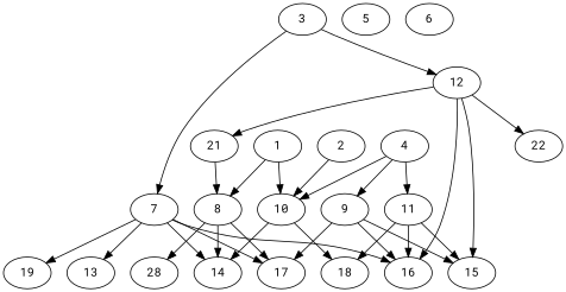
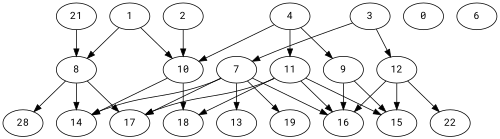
  digraph {
    fontname="Roboto Mono"
    node [alpha=0.15 fontname="Roboto Mono"]
    edge [fontname="Roboto Mono"]
    1 [alpha=0.02 expect_size=65435350006079656]
    8 [alpha=0.16 expect_size=2298577824352584]
    10 [alpha=0.05 expect_size=22684556746863673344]
    14 [expect_size=470445389953443]
    17 [alpha=0.04 expect_size=287902751647643104]
    n6 [alpha=0.01 expect_size=702636187800174464 label=28]
    18 [alpha=0.04 expect_size=456243291290727616]
    21 [alpha=0.17 expect_size=61742282846779736064]
    2 [alpha=0.20 expect_size=22238125182943232000]
    3 [expect_size=127840154511900368]
    7 [expect_size=63530843898218536]
    12 [alpha=0.09 expect_size=259803385658723008512]
    13 [alpha=0.01 expect_size=185309270758682]
    16 [alpha=0.03 expect_size=277394252058269]
    19 [alpha=0.13 expect_size=205042935720253536]
    15 [alpha=0.16 expect_size=84432934543916176]
    22 [alpha=0.18 expect_size=60493855765561344000]
    4 [alpha=0.02 expect_size=118682131366591952]
    9 [alpha=0.07 expect_size=10688995513027212]
    11 [alpha=0.05 expect_size=3201001930568848]
-   5 [alpha=0.17 expect_size=45235720361867214848]
+   5 [alpha=0.17 expect_size=45235720361867214848 label=0]
    6 [alpha=0.08 expect_size=53323765520990]
    1 -> 8
    1 -> 10
    8 -> 14
    8 -> 17
    8 -> n6
    10 -> 14
    10 -> 18
    21 -> 8
    2 -> 10
    3 -> 7
    3 -> 12
    7 -> 14
    7 -> 17
    7 -> 13
    7 -> 16
    7 -> 19
-   12 -> 21
    12 -> 16
    12 -> 15
    12 -> 22
    4 -> 10
    4 -> 9
    4 -> 11
-   9 -> 17
+   11 -> 17
    9 -> 16
    9 -> 15
    11 -> 18
    11 -> 16
    11 -> 15
  }
